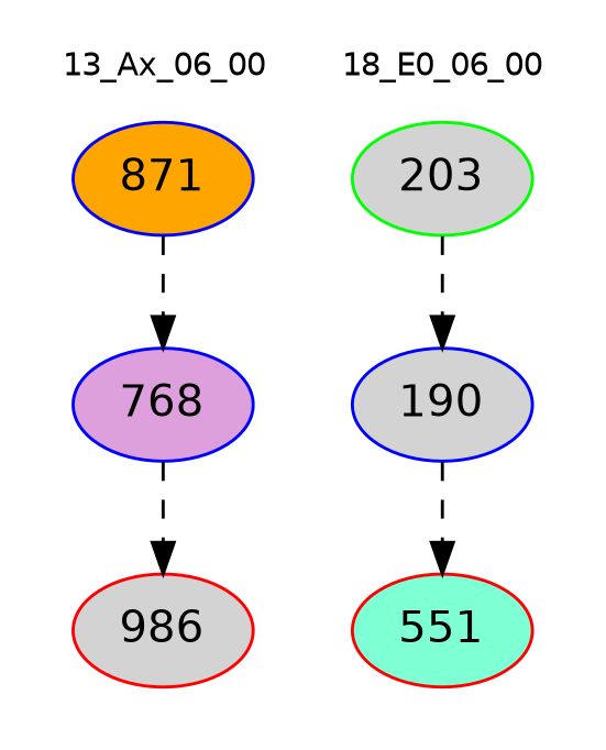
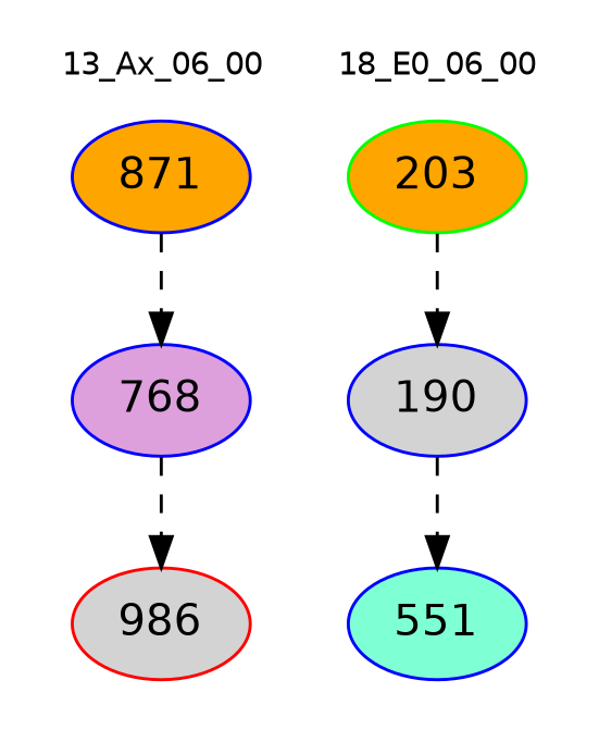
  digraph {
    fontname="DejaVu Sans"
    node [color=blue fillcolor=orange fontname="DejaVu Sans" style=filled]
    edge [color=black fontname="DejaVu Sans" style=dashed]
    n1 [label=871]
    n2 [fillcolor=plum label=768]
    n3 [color=red fillcolor=lightgrey label=986]
-   n4 [color=green fillcolor=lightgrey label=203]
+   n4 [color=green label=203]
    n5 [fillcolor=lightgrey label=190]
-   n6 [color=red fillcolor=aquamarine label=551]
+   n6 [fillcolor=aquamarine label=551]
    subgraph cluster_1 {
      color=white
      fontsize=10
      label="13_Ax_06_00"
      n1
      n2
      n3
    }
    subgraph cluster_2 {
      color=white
      fontsize=10
      label="18_E0_06_00"
      n4
      n5
      n6
    }
    n1 -> n2
    n2 -> n3
    n4 -> n5
    n5 -> n6
  }
